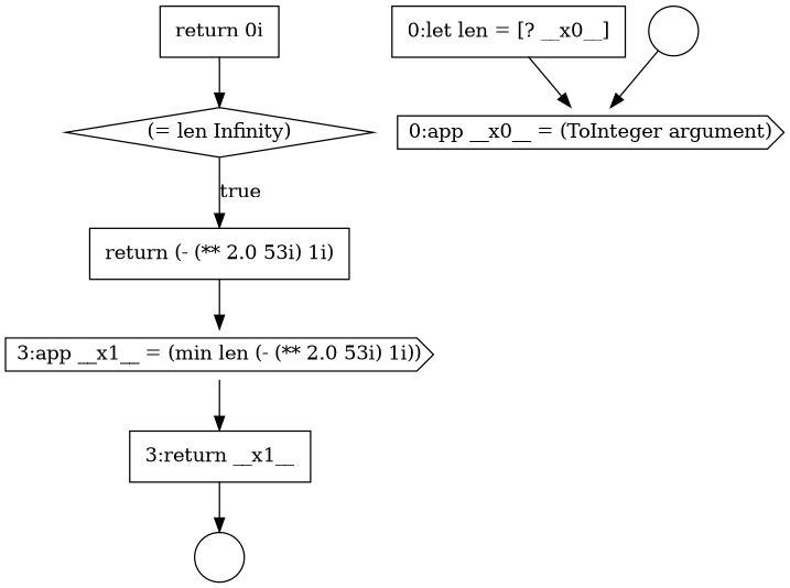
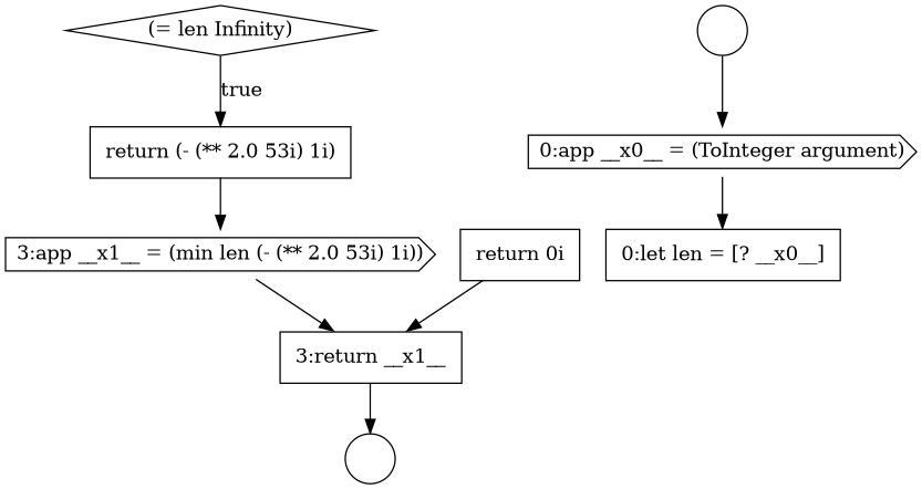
  digraph {
    node [color=black fillcolor=white shape=none style=filled]
    edge [color=black]
    n1 [label=<<font color="black">(= len Infinity)</font>> shape=diamond]
    n2 [label=<<font color="black">     <table border="0" cellborder="1" cellspacing="0" cellpadding="10">       <tr><td align="left">return (- (** 2.0 53i) 1i)</td></tr>     </table>   </font>> margin=0]
    n3 [label=<<font color="black">3:app __x1__ = (min len (- (** 2.0 53i) 1i))</font>> shape=cds]
    n4 [label=<<font color="black">     <table border="0" cellborder="1" cellspacing="0" cellpadding="10">       <tr><td align="left">3:return __x1__</td></tr>     </table>   </font>> margin=0]
    n5 [label=<<font color="black">     <table border="0" cellborder="1" cellspacing="0" cellpadding="10">       <tr><td align="left">0:let len = [? __x0__]</td></tr>     </table>   </font>> margin=0]
    n6 [label=<<font color="black">0:app __x0__ = (ToInteger argument)</font>> shape=cds]
    n7 [label=" " shape=circle]
    n8 [label=<<font color="black">     <table border="0" cellborder="1" cellspacing="0" cellpadding="10">       <tr><td align="left">return 0i</td></tr>     </table>   </font>> margin=0]
    n9 [label=" " shape=circle]
    n1 -> n2 [label=<<font color="black">true</font>>]
    n2 -> n3
    n3 -> n4
    n4 -> n7
-   n5 -> n6
-   n8 -> n1
+   n6 -> n5
+   n8 -> n4
    n9 -> n6
  }
